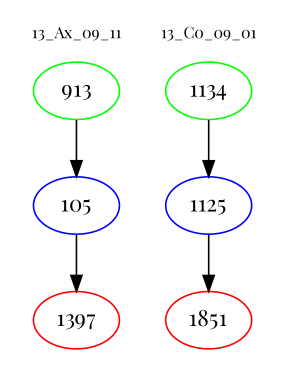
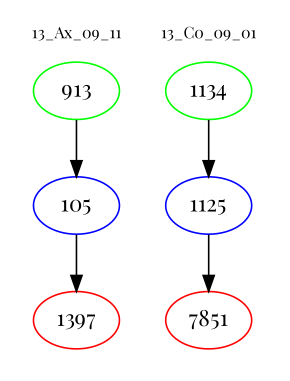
  digraph {
    fontname="Playfair Display"
    node [color=green fontname="Playfair Display"]
    edge [color=black fontname="Playfair Display"]
    n1 [label=913]
    n2 [color=blue label=105]
    n3 [color=red label=1397]
    n4 [label=1134]
    n5 [color=blue label=1125]
-   n6 [color=red label=1851]
+   n6 [color=red label=7851]
    subgraph cluster_1 {
      color=white
      fontsize=10
      label="13_Ax_09_11"
      n1
      n2
      n3
    }
    subgraph cluster_2 {
      color=white
      fontsize=10
      label="13_C0_09_01"
      n4
      n5
      n6
    }
    n1 -> n2
    n2 -> n3
    n4 -> n5
    n5 -> n6
  }
